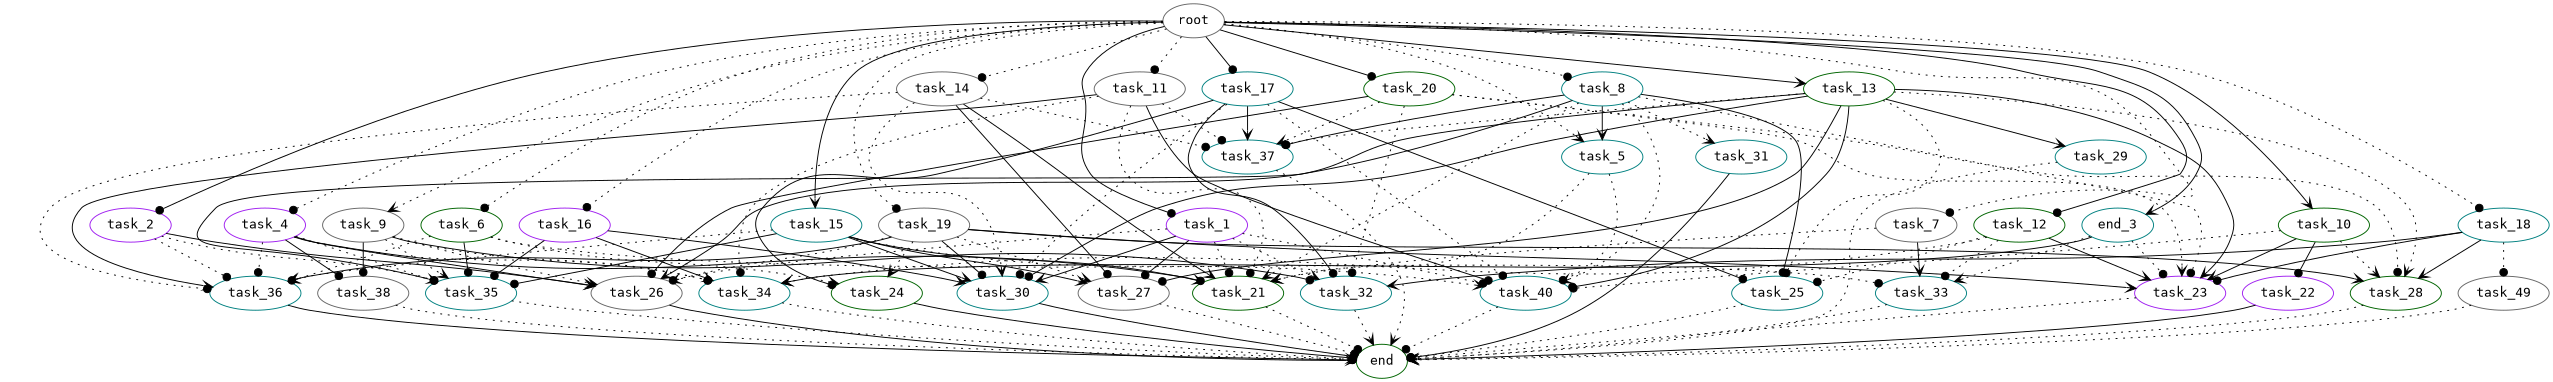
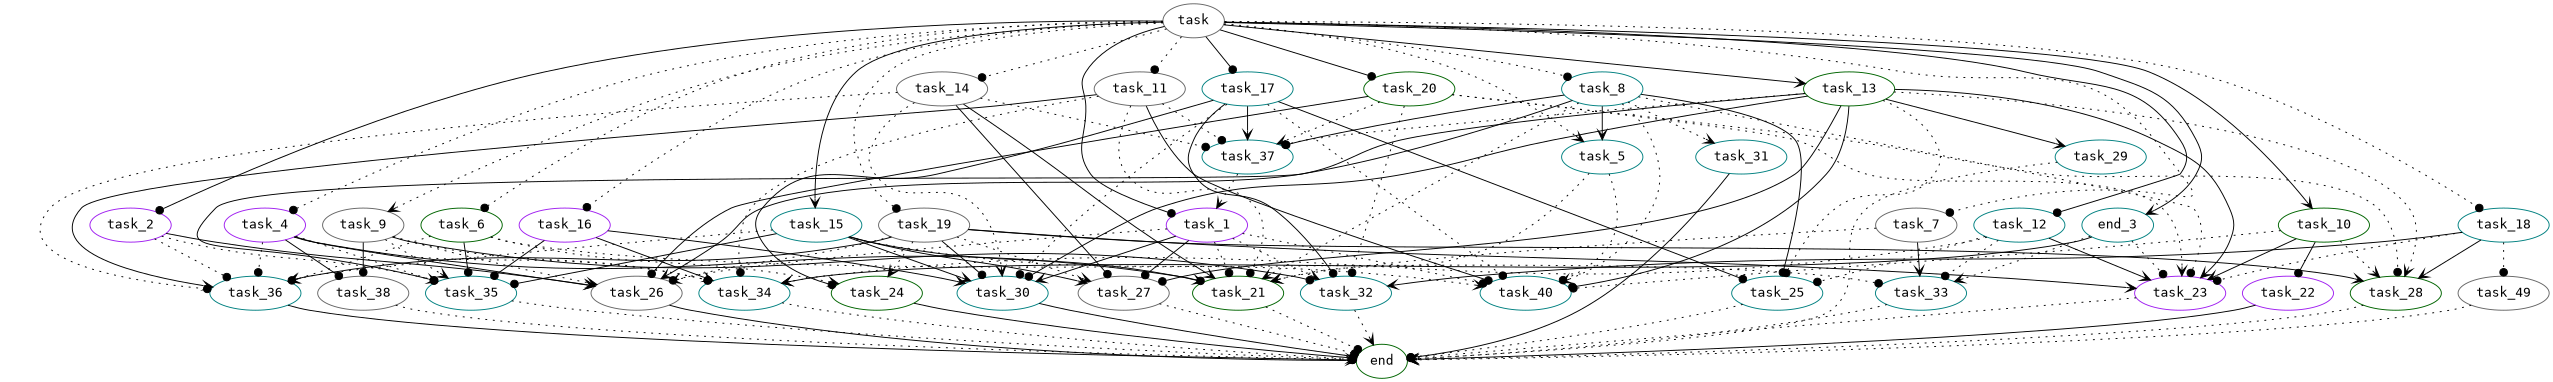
  digraph {
    fontname="DejaVu Sans Mono"
    node [color=teal fontname="DejaVu Sans Mono"]
    edge [arrowhead=dot fontname="DejaVu Sans Mono" style=dotted]
-   root [color=gray40]
+   root [color=gray40 label=task]
    task_1 [color=purple]
    task_2 [color=purple]
    n4 [label=end_3]
    task_4 [color=purple]
    task_5
    task_6 [color=darkgreen]
    task_7 [color=gray40]
    task_8
    task_9 [color=gray40]
    task_10 [color=darkgreen]
    task_11 [color=gray40]
-   task_12 [color=darkgreen]
+   task_12
    task_13 [color=darkgreen]
    task_14 [color=gray40]
    task_15
    task_16 [color=purple]
    task_17
    task_18
    task_19 [color=gray40]
    task_20 [color=darkgreen]
    task_21 [color=darkgreen]
    task_26 [color=gray40]
    task_27 [color=gray40]
    task_30
    task_32
    task_40
    task_35
    task_36
    task_23 [color=purple]
    task_33
    task_34
    task_38 [color=gray40]
    task_24 [color=darkgreen]
    task_25
    task_31
    task_37
    task_22 [color=purple]
    task_28 [color=darkgreen]
    task_29
    n41 [color=gray40 label=task_49]
    end [color=darkgreen]
    root -> task_1 [style=solid]
    root -> task_2 [style=solid]
    root -> n4 [arrowhead=vee style=solid]
    root -> task_4
    root -> task_5 [arrowhead=vee]
    root -> task_6
    root -> task_7
    root -> task_8
    root -> task_9 [arrowhead=vee]
    root -> task_10 [arrowhead=vee style=solid]
    root -> task_11
    root -> task_12 [style=solid]
    root -> task_13 [arrowhead=vee style=solid]
    root -> task_14
    root -> task_15 [arrowhead=vee style=solid]
    root -> task_16
    root -> task_17 [style=solid]
    root -> task_18
    root -> task_19
    root -> task_20 [style=solid]
    task_1 -> task_21
    task_1 -> task_26
    task_1 -> task_27 [style=solid]
    task_1 -> task_30 [arrowhead=vee style=solid]
    task_1 -> task_32 [arrowhead=vee]
    task_1 -> task_40
    task_2 -> task_26 [arrowhead=vee style=solid]
    task_2 -> task_35
    task_2 -> task_36
    n4 -> task_23
    n4 -> task_33 [arrowhead=vee]
    n4 -> task_34 [arrowhead=vee style=solid]
    task_4 -> task_21 [style=solid]
    task_4 -> task_26 [arrowhead=vee style=solid]
    task_4 -> task_35
    task_4 -> task_36
    task_4 -> task_34
    task_4 -> task_38 [style=solid]
    task_5 -> task_21 [arrowhead=vee]
    task_5 -> task_40
    task_6 -> task_35 [style=solid]
    task_6 -> task_36 [arrowhead=vee]
    task_6 -> task_33
    task_6 -> task_24 [arrowhead=vee]
    task_7 -> task_21 [arrowhead=vee]
    task_7 -> task_33 [arrowhead=vee style=solid]
    task_8 -> task_5 [arrowhead=vee style=solid]
    task_8 -> task_21 [arrowhead=vee]
    task_8 -> task_26 [arrowhead=vee style=solid]
    task_8 -> task_40 [arrowhead=vee]
    task_8 -> task_23
    task_8 -> task_25 [style=solid]
    task_8 -> task_31 [arrowhead=vee]
    task_8 -> task_37 [style=solid]
    task_9 -> task_26 [arrowhead=vee]
    task_9 -> task_32 [style=solid]
    task_9 -> task_35 [arrowhead=vee]
    task_9 -> task_34
    task_9 -> task_38 [style=solid]
    task_10 -> task_40
    task_10 -> task_23 [arrowhead=vee style=solid]
    task_10 -> task_22 [style=solid]
    task_10 -> task_28 [arrowhead=vee]
    task_11 -> task_21
    task_11 -> task_40 [style=solid]
    task_11 -> task_36 [arrowhead=vee style=solid]
    task_11 -> task_34
    task_11 -> task_37
    task_12 -> task_23 [arrowhead=vee style=solid]
    task_12 -> task_33
    task_12 -> task_34 [arrowhead=vee]
    task_12 -> task_25
    task_13 -> task_27 [style=solid]
    task_13 -> task_30 [style=solid]
    task_13 -> task_40 [style=solid]
    task_13 -> task_35 [arrowhead=vee style=solid]
    task_13 -> task_23 [arrowhead=vee style=solid]
    task_13 -> task_25
    task_13 -> task_37
    task_13 -> task_28 [arrowhead=vee]
    task_13 -> task_29 [arrowhead=vee style=solid]
    task_14 -> task_21 [arrowhead=vee style=solid]
    task_14 -> task_27 [style=solid]
    task_14 -> task_30 [arrowhead=vee]
    task_14 -> task_36
    task_14 -> task_37
    task_15 -> task_21 [arrowhead=vee style=solid]
    task_15 -> task_27 [arrowhead=vee style=solid]
    task_15 -> task_30 [arrowhead=vee style=solid]
    task_15 -> task_40 [arrowhead=vee]
    task_15 -> task_35 [style=solid]
    task_15 -> task_36
    task_16 -> task_30 [arrowhead=vee style=solid]
    task_16 -> task_35 [style=solid]
    task_16 -> task_34 [arrowhead=vee style=solid]
    task_17 -> task_30
    task_17 -> task_32 [style=solid]
    task_17 -> task_40
    task_17 -> task_24 [style=solid]
    task_17 -> task_25 [style=solid]
    task_17 -> task_37 [arrowhead=vee style=solid]
    task_18 -> task_32 [arrowhead=vee style=solid]
-   task_18 -> task_23 [style=solid]
+   task_18 -> task_23
    task_18 -> task_28 [arrowhead=vee style=solid]
    task_18 -> n41
    task_19 -> task_26 [arrowhead=vee]
    task_19 -> task_27 [arrowhead=vee]
    task_19 -> task_30 [style=solid]
    task_19 -> task_36 [arrowhead=vee style=solid]
    task_19 -> task_23 [arrowhead=vee style=solid]
    task_19 -> task_24 [arrowhead=vee]
    task_19 -> task_28 [arrowhead=vee style=solid]
    task_20 -> task_26 [style=solid]
    task_20 -> task_32
    task_20 -> task_23 [arrowhead=vee]
    task_20 -> task_37 [arrowhead=vee]
    task_20 -> task_28
    task_21 -> end
    task_26 -> end [arrowhead=vee style=solid]
    task_27 -> end
    task_30 -> end [style=solid]
    task_32 -> end [arrowhead=vee]
-   task_40 -> end
    task_35 -> end
    task_36 -> end [style=solid]
    task_23 -> end
    task_33 -> end [arrowhead=vee]
    task_34 -> end [arrowhead=vee]
    task_38 -> end
    task_24 -> end [style=solid]
    task_25 -> end
    task_31 -> end [style=solid]
-   task_37 -> end [arrowhead=vee]
+   task_37 -> task_1 [arrowhead=vee]
    task_22 -> end [arrowhead=vee style=solid]
    task_28 -> end [arrowhead=vee]
    task_29 -> end [arrowhead=vee]
    n41 -> end [arrowhead=vee]
  }
